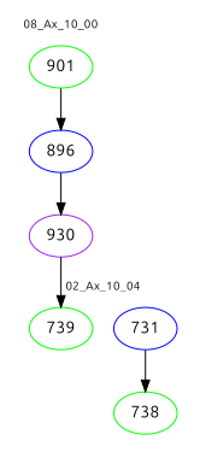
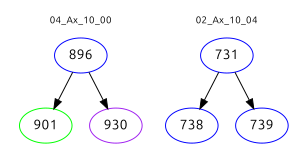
  digraph {
    fontname=Ubuntu
    node [color=blue fontname=Ubuntu]
    edge [color=black fontname=Ubuntu]
    n1 [label=896]
    n2 [color=green label=901]
    n3 [color=purple label=930]
    n4 [label=731]
-   n5 [color=green label=738]
-   n6 [color=green label=739]
+   n5 [label=738]
+   n6 [label=739]
    subgraph cluster_1 {
      color=white
      fontsize=10
-     label="08_Ax_10_00"
+     label="04_Ax_10_00"
      n1
      n2
      n3
    }
    subgraph cluster_2 {
      color=white
      fontsize=10
      label="02_Ax_10_04"
      n4
      n5
      n6
    }
-   n2 -> n1
+   n1 -> n2
    n1 -> n3
    n4 -> n5
-   n3 -> n6
+   n4 -> n6
  }
